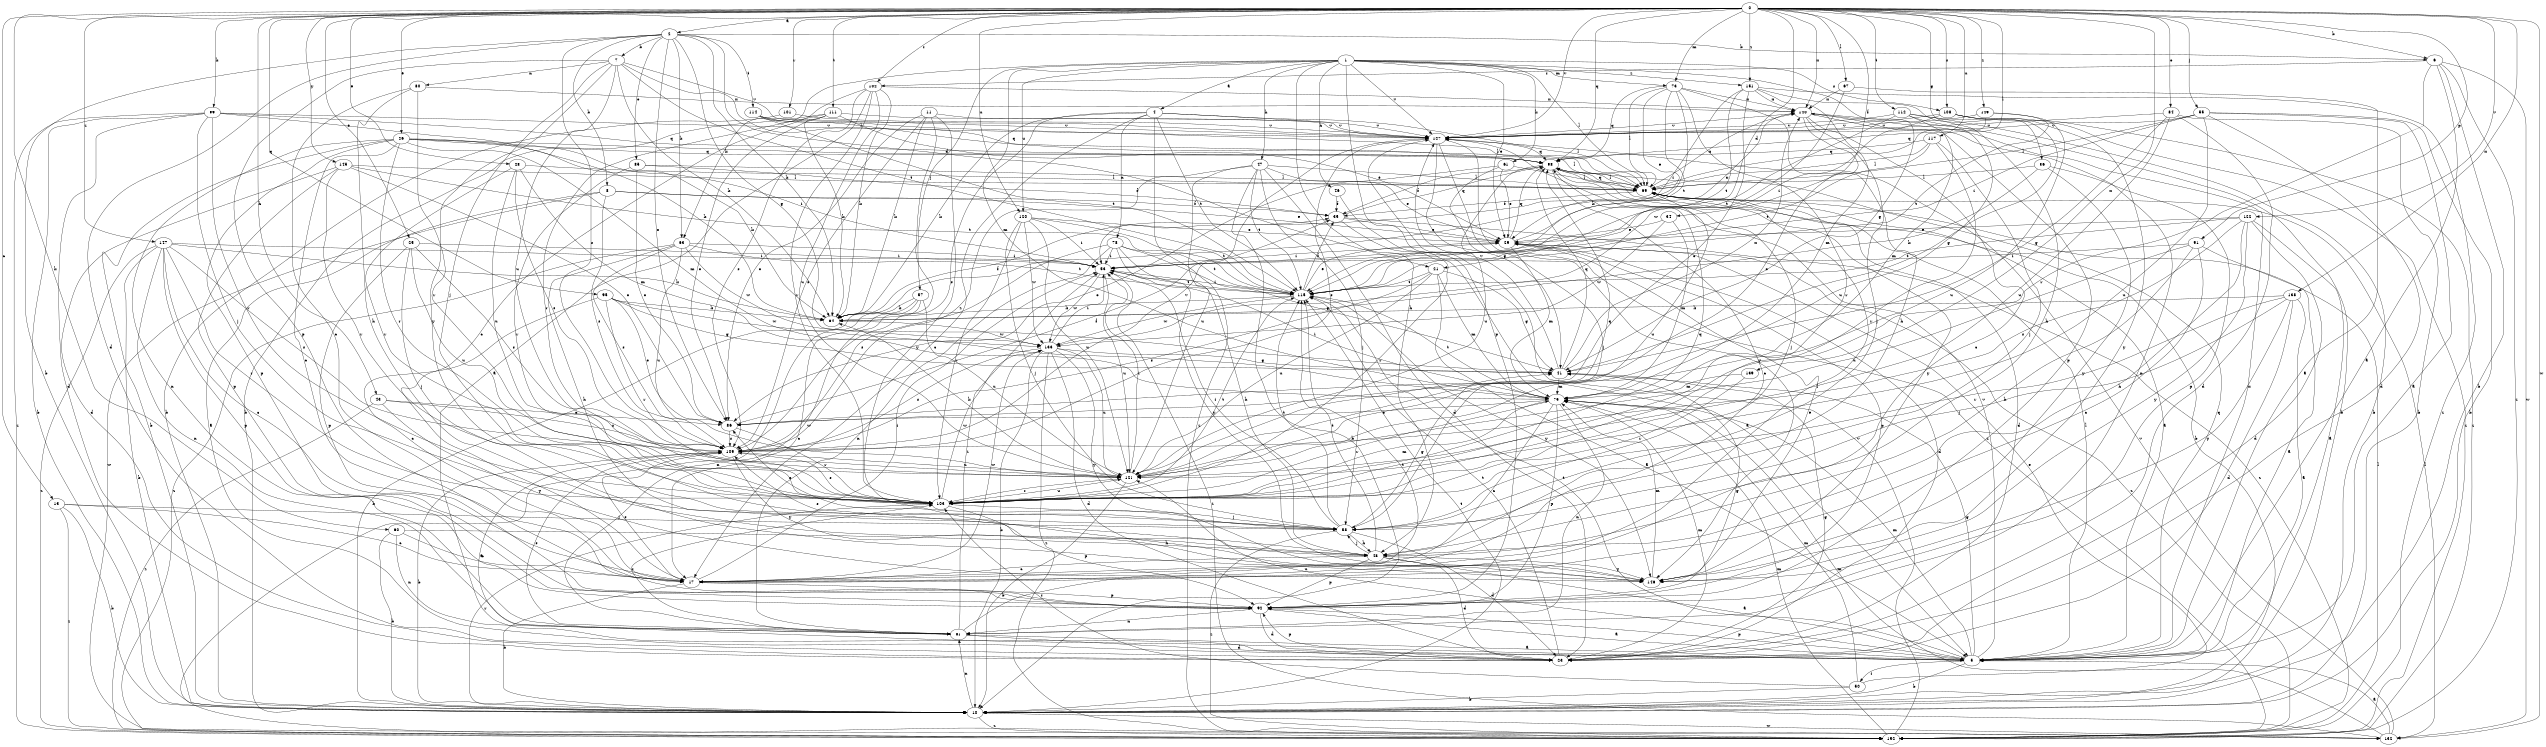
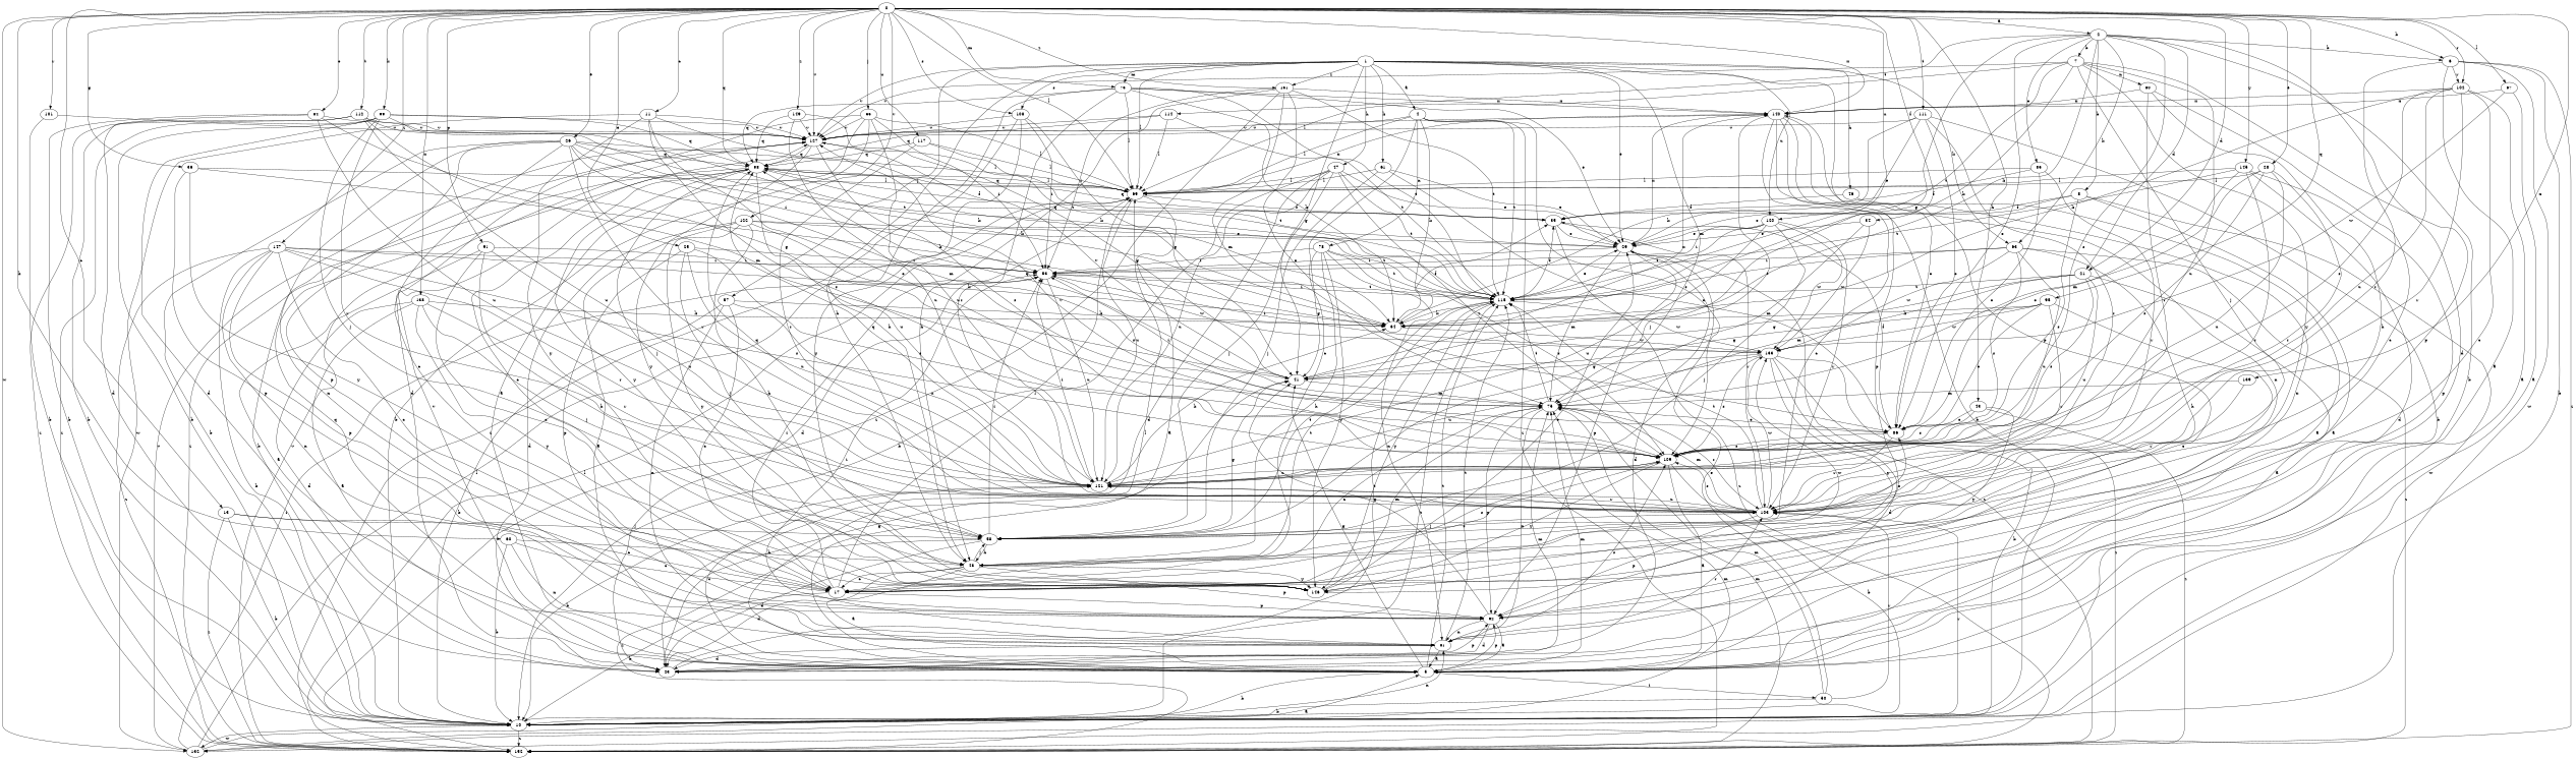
  strict digraph {
    0
    2
    6
    13
    n5 [label=11]
    21
    25
    26
    28
    34
    36
    43
    55
    n14 [label=99]
    60
    67
    69
    73
    84
    91
    95
    98
    101
    102
    108
    111
    112
    117
    120
    122
    127
    132
    138
    139
    140
    145
    147
    149
    151
    41
    63
    7
    8
    10
    23
    64
    85
    86
    109
    114
    152
    5
    103
    17
    58
    146
    75
    115
    121
    92
    53
    81
    29
    133
    48
    35
    1
    4
    46
    47
    57
    61
    78
    80
    50
    0 -> 2 [label=a]
    0 -> 6 [label=b]
    0 -> 13 [label=c]
+   0 -> n5 [label=c]
    0 -> 21 [label=d]
    0 -> 25 [label=e]
    0 -> 26 [label=e]
    0 -> 28 [label=e]
    0 -> 34 [label=f]
    0 -> 36 [label=g]
    0 -> 43 [label=h]
    0 -> 55 [label=j]
    0 -> n14 [label=k]
    0 -> 60 [label=k]
    0 -> 67 [label=l]
    0 -> 69 [label=l]
    0 -> 73 [label=m]
    0 -> 84 [label=o]
    0 -> 91 [label=p]
    0 -> 95 [label=q]
    0 -> 98 [label=q]
    0 -> 101 [label=r]
    0 -> 102 [label=r]
    0 -> 108 [label=s]
    0 -> 111 [label=t]
    0 -> 112 [label=t]
    0 -> 117 [label=u]
    0 -> 120 [label=u]
    0 -> 122 [label=v]
    0 -> 127 [label=v]
    0 -> 132 [label=w]
    0 -> 138 [label=x]
    0 -> 139 [label=x]
    0 -> 140 [label=x]
    0 -> 145 [label=y]
    0 -> 147 [label=z]
    0 -> 149 [label=z]
    0 -> 151 [label=z]
    2 -> 6 [label=b]
    2 -> 21 [label=d]
    2 -> 41 [label=g]
    2 -> 63 [label=k]
    2 -> 7 [label=b]
    2 -> 8 [label=b]
    2 -> 10 [label=b]
    2 -> 23 [label=d]
    2 -> 64 [label=k]
    2 -> 85 [label=o]
    2 -> 86 [label=o]
    2 -> 109 [label=s]
    2 -> 114 [label=t]
    6 -> 102 [label=r]
    6 -> 132 [label=w]
    6 -> 10 [label=b]
    6 -> 152 [label=z]
    6 -> 5 [label=a]
    6 -> 103 [label=r]
    13 -> 10 [label=b]
    13 -> 152 [label=z]
    13 -> 17 [label=c]
    13 -> 58 [label=j]
    n5 -> 127 [label=v]
    n5 -> 132 [label=w]
    n5 -> 64 [label=k]
    n5 -> 86 [label=o]
    n5 -> 109 [label=s]
    n5 -> 146 [label=y]
    21 -> 41 [label=g]
    21 -> 109 [label=s]
    21 -> 5 [label=a]
    21 -> 75 [label=m]
    21 -> 115 [label=t]
    21 -> 121 [label=u]
    25 -> 109 [label=s]
    25 -> 58 [label=j]
    25 -> 121 [label=u]
    25 -> 92 [label=p]
    25 -> 53 [label=i]
    26 -> 69 [label=l]
    26 -> 98 [label=q]
    26 -> 10 [label=b]
    26 -> 64 [label=k]
    26 -> 103 [label=r]
    26 -> 17 [label=c]
    26 -> 75 [label=m]
    26 -> 92 [label=p]
    26 -> 53 [label=i]
    26 -> 81 [label=n]
    28 -> 69 [label=l]
    28 -> 109 [label=s]
    28 -> 103 [label=r]
    28 -> 75 [label=m]
    28 -> 121 [label=u]
    34 -> 75 [label=m]
    34 -> 29 [label=e]
    34 -> 133 [label=w]
    36 -> 69 [label=l]
    36 -> 64 [label=k]
    36 -> 146 [label=y]
    36 -> 92 [label=p]
    43 -> 86 [label=o]
    43 -> 109 [label=s]
    43 -> 152 [label=z]
    43 -> 146 [label=y]
    55 -> 69 [label=l]
    55 -> 127 [label=v]
    55 -> 10 [label=b]
    55 -> 23 [label=d]
    55 -> 5 [label=a]
    55 -> 121 [label=u]
    55 -> 53 [label=i]
    n14 -> 98 [label=q]
    n14 -> 127 [label=v]
    n14 -> 10 [label=b]
    n14 -> 23 [label=d]
    n14 -> 64 [label=k]
    n14 -> 152 [label=z]
    n14 -> 103 [label=r]
    n14 -> 58 [label=j]
    60 -> 10 [label=b]
    60 -> 17 [label=c]
    60 -> 81 [label=n]
    60 -> 48 [label=h]
    67 -> 140 [label=x]
    67 -> 5 [label=a]
    67 -> 133 [label=w]
    69 -> 98 [label=q]
    69 -> 140 [label=x]
    69 -> 23 [label=d]
    69 -> 5 [label=a]
    69 -> 121 [label=u]
    69 -> 35 [label=f]
    73 -> 69 [label=l]
    73 -> 98 [label=q]
    73 -> 140 [label=x]
    73 -> 64 [label=k]
    73 -> 103 [label=r]
    73 -> 115 [label=t]
    73 -> 29 [label=e]
    73 -> 48 [label=h]
    84 -> 127 [label=v]
    84 -> 41 [label=g]
    84 -> 10 [label=b]
    84 -> 23 [label=d]
    84 -> 121 [label=u]
    91 -> 5 [label=a]
    91 -> 17 [label=c]
    91 -> 121 [label=u]
    91 -> 53 [label=i]
    91 -> 48 [label=h]
    95 -> 41 [label=g]
    95 -> 64 [label=k]
    95 -> 86 [label=o]
    95 -> 103 [label=r]
    95 -> 17 [label=c]
    95 -> 133 [label=w]
    98 -> 69 [label=l]
    98 -> 10 [label=b]
    98 -> 17 [label=c]
    98 -> 58 [label=j]
    98 -> 146 [label=y]
    98 -> 121 [label=u]
    98 -> 35 [label=f]
    101 -> 127 [label=v]
    101 -> 10 [label=b]
    102 -> 140 [label=x]
    102 -> 64 [label=k]
    102 -> 109 [label=s]
    102 -> 5 [label=a]
    102 -> 103 [label=r]
    102 -> 17 [label=c]
    102 -> 121 [label=u]
    108 -> 127 [label=v]
    108 -> 41 [label=g]
    108 -> 152 [label=z]
    108 -> 146 [label=y]
    108 -> 53 [label=i]
    111 -> 127 [label=v]
    111 -> 10 [label=b]
    111 -> 64 [label=k]
    111 -> 86 [label=o]
    111 -> 103 [label=r]
    111 -> 29 [label=e]
    112 -> 127 [label=v]
    112 -> 10 [label=b]
    112 -> 152 [label=z]
    112 -> 75 [label=m]
    112 -> 115 [label=t]
    112 -> 121 [label=u]
    117 -> 69 [label=l]
    117 -> 98 [label=q]
    117 -> 103 [label=r]
-   117 -> 58 [label=j]
    117 -> 115 [label=t]
    120 -> 103 [label=r]
    120 -> 58 [label=j]
    120 -> 115 [label=t]
    120 -> 121 [label=u]
    120 -> 53 [label=i]
    120 -> 29 [label=e]
    120 -> 133 [label=w]
    122 -> 23 [label=d]
    122 -> 109 [label=s]
    122 -> 5 [label=a]
    122 -> 146 [label=y]
    122 -> 115 [label=t]
    122 -> 29 [label=e]
    122 -> 48 [label=h]
    127 -> 98 [label=q]
    127 -> 41 [label=g]
    127 -> 109 [label=s]
    127 -> 152 [label=z]
    127 -> 146 [label=y]
    132 -> 69 [label=l]
    132 -> 127 [label=v]
    132 -> 5 [label=a]
    132 -> 75 [label=m]
    132 -> 53 [label=i]
    138 -> 23 [label=d]
    138 -> 64 [label=k]
    138 -> 5 [label=a]
    138 -> 103 [label=r]
    138 -> 58 [label=j]
    138 -> 146 [label=y]
    139 -> 103 [label=r]
    139 -> 75 [label=m]
    140 -> 127 [label=v]
    140 -> 10 [label=b]
    140 -> 86 [label=o]
    140 -> 17 [label=c]
    140 -> 58 [label=j]
    140 -> 92 [label=p]
    140 -> 81 [label=n]
    145 -> 69 [label=l]
    145 -> 23 [label=d]
    145 -> 86 [label=o]
    145 -> 103 [label=r]
    145 -> 115 [label=t]
    145 -> 92 [label=p]
    147 -> 10 [label=b]
    147 -> 64 [label=k]
    147 -> 109 [label=s]
    147 -> 152 [label=z]
    147 -> 103 [label=r]
    147 -> 17 [label=c]
    147 -> 92 [label=p]
    147 -> 53 [label=i]
    147 -> 81 [label=n]
    149 -> 98 [label=q]
    149 -> 127 [label=v]
    149 -> 115 [label=t]
    149 -> 121 [label=u]
    151 -> 140 [label=x]
    151 -> 86 [label=o]
    151 -> 152 [label=z]
    151 -> 75 [label=m]
    151 -> 115 [label=t]
    151 -> 53 [label=i]
    151 -> 48 [label=h]
    41 -> 98 [label=q]
    41 -> 127 [label=v]
    41 -> 140 [label=x]
    41 -> 75 [label=m]
    63 -> 109 [label=s]
    63 -> 152 [label=z]
    63 -> 115 [label=t]
    63 -> 121 [label=u]
    63 -> 53 [label=i]
    63 -> 133 [label=w]
    63 -> 48 [label=h]
    7 -> 69 [label=l]
    7 -> 127 [label=v]
    7 -> 64 [label=k]
    7 -> 58 [label=j]
    7 -> 146 [label=y]
    7 -> 115 [label=t]
    7 -> 121 [label=u]
    7 -> 92 [label=p]
    7 -> 80 [label=n]
    8 -> 132 [label=w]
    8 -> 109 [label=s]
    8 -> 5 [label=a]
    8 -> 29 [label=e]
    8 -> 35 [label=f]
    10 -> 132 [label=w]
    10 -> 152 [label=z]
    10 -> 103 [label=r]
    10 -> 115 [label=t]
    10 -> 81 [label=n]
    23 -> 41 [label=g]
    23 -> 75 [label=m]
    23 -> 115 [label=t]
    23 -> 92 [label=p]
    64 -> 133 [label=w]
    64 -> 35 [label=f]
    85 -> 69 [label=l]
    85 -> 86 [label=o]
    85 -> 103 [label=r]
    85 -> 35 [label=f]
    86 -> 109 [label=s]
    86 -> 103 [label=r]
    86 -> 35 [label=f]
    109 -> 127 [label=v]
    109 -> 10 [label=b]
    109 -> 5 [label=a]
    109 -> 146 [label=y]
    109 -> 121 [label=u]
    114 -> 69 [label=l]
    114 -> 98 [label=q]
    114 -> 127 [label=v]
    114 -> 115 [label=t]
    152 -> 69 [label=l]
    152 -> 127 [label=v]
    152 -> 75 [label=m]
    5 -> 69 [label=l]
    5 -> 98 [label=q]
    5 -> 127 [label=v]
    5 -> 140 [label=x]
    5 -> 41 [label=g]
    5 -> 10 [label=b]
    5 -> 75 [label=m]
    5 -> 115 [label=t]
    5 -> 121 [label=u]
    5 -> 92 [label=p]
    5 -> 50 [label=i]
    103 -> 98 [label=q]
    103 -> 109 [label=s]
    103 -> 58 [label=j]
    103 -> 75 [label=m]
    103 -> 115 [label=t]
    103 -> 121 [label=u]
    103 -> 92 [label=p]
    103 -> 133 [label=w]
    17 -> 69 [label=l]
    17 -> 10 [label=b]
    17 -> 109 [label=s]
    17 -> 92 [label=p]
    17 -> 53 [label=i]
    17 -> 133 [label=w]
    58 -> 41 [label=g]
    58 -> 23 [label=d]
    58 -> 86 [label=o]
    58 -> 152 [label=z]
    58 -> 115 [label=t]
    58 -> 53 [label=i]
    58 -> 48 [label=h]
    146 -> 75 [label=m]
    146 -> 29 [label=e]
    75 -> 86 [label=o]
    75 -> 103 [label=r]
    75 -> 17 [label=c]
    75 -> 115 [label=t]
    75 -> 92 [label=p]
    75 -> 53 [label=i]
    75 -> 81 [label=n]
    115 -> 64 [label=k]
    115 -> 146 [label=y]
    115 -> 53 [label=i]
    115 -> 29 [label=e]
    115 -> 133 [label=w]
    115 -> 35 [label=f]
    121 -> 98 [label=q]
    121 -> 10 [label=b]
    121 -> 64 [label=k]
    121 -> 103 [label=r]
    121 -> 53 [label=i]
    92 -> 41 [label=g]
    92 -> 23 [label=d]
    92 -> 5 [label=a]
    92 -> 81 [label=n]
    53 -> 115 [label=t]
    53 -> 121 [label=u]
    53 -> 133 [label=w]
    81 -> 23 [label=d]
    81 -> 109 [label=s]
    81 -> 5 [label=a]
    81 -> 103 [label=r]
    81 -> 115 [label=t]
    81 -> 53 [label=i]
    29 -> 98 [label=q]
    29 -> 140 [label=x]
    29 -> 23 [label=d]
    29 -> 152 [label=z]
    29 -> 75 [label=m]
    29 -> 92 [label=p]
    29 -> 53 [label=i]
    133 -> 41 [label=g]
    133 -> 10 [label=b]
    133 -> 23 [label=d]
    133 -> 109 [label=s]
    133 -> 152 [label=z]
    133 -> 146 [label=y]
    133 -> 121 [label=u]
    133 -> 53 [label=i]
    48 -> 23 [label=d]
    48 -> 109 [label=s]
    48 -> 5 [label=a]
    48 -> 17 [label=c]
    48 -> 58 [label=j]
    48 -> 146 [label=y]
    48 -> 115 [label=t]
    48 -> 92 [label=p]
    35 -> 98 [label=q]
    35 -> 152 [label=z]
    35 -> 103 [label=r]
    35 -> 29 [label=e]
    1 -> 69 [label=l]
    1 -> 73 [label=m]
    1 -> 108 [label=s]
    1 -> 120 [label=u]
    1 -> 127 [label=v]
    1 -> 151 [label=z]
    1 -> 41 [label=g]
    1 -> 63 [label=k]
    1 -> 75 [label=m]
    1 -> 92 [label=p]
    1 -> 29 [label=e]
    1 -> 48 [label=h]
    1 -> 4 [label=a]
    1 -> 46 [label=h]
    1 -> 47 [label=h]
    1 -> 57 [label=j]
    1 -> 61 [label=k]
    4 -> 69 [label=l]
    4 -> 127 [label=v]
    4 -> 64 [label=k]
    4 -> 109 [label=s]
    4 -> 152 [label=z]
    4 -> 17 [label=c]
    4 -> 115 [label=t]
    4 -> 78 [label=n]
    46 -> 5 [label=a]
    46 -> 35 [label=f]
    47 -> 69 [label=l]
    47 -> 10 [label=b]
    47 -> 23 [label=d]
    47 -> 109 [label=z]
    47 -> 58 [label=j]
    47 -> 115 [label=t]
    47 -> 121 [label=u]
    47 -> 29 [label=e]
    57 -> 10 [label=b]
    57 -> 64 [label=k]
    57 -> 17 [label=c]
    57 -> 121 [label=u]
    57 -> 81 [label=n]
    61 -> 69 [label=l]
    61 -> 86 [label=o]
    61 -> 58 [label=j]
    61 -> 29 [label=e]
    78 -> 41 [label=g]
    78 -> 109 [label=s]
    78 -> 146 [label=y]
    78 -> 115 [label=t]
    78 -> 53 [label=i]
    78 -> 81 [label=n]
    78 -> 48 [label=h]
    80 -> 140 [label=x]
    80 -> 103 [label=r]
    80 -> 17 [label=c]
    80 -> 48 [label=h]
    50 -> 10 [label=b]
    50 -> 103 [label=r]
    50 -> 75 [label=m]
    50 -> 29 [label=e]
  }
